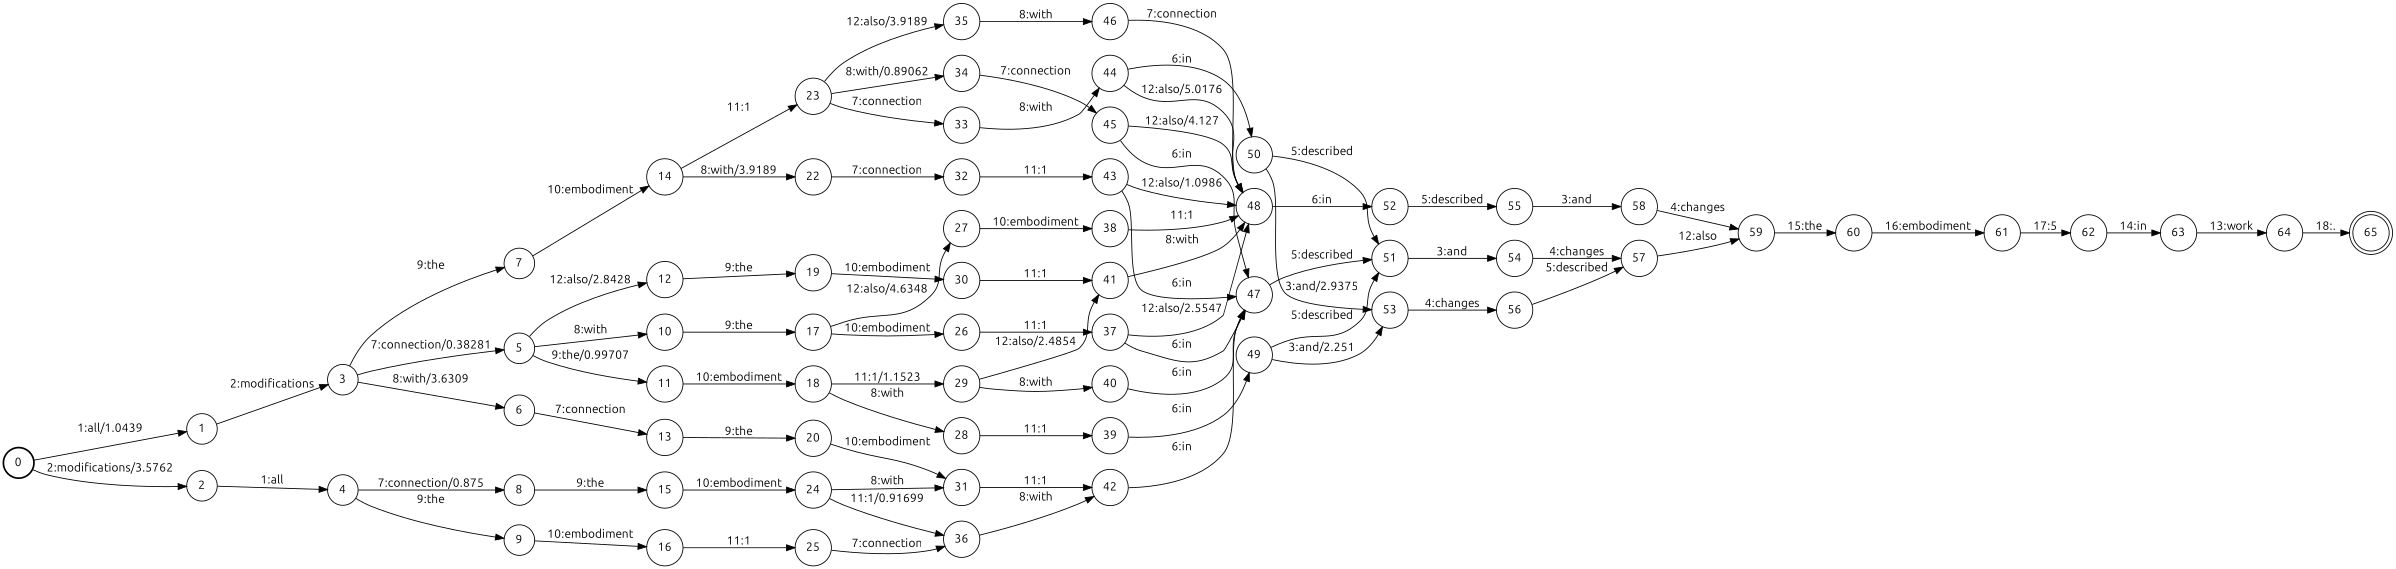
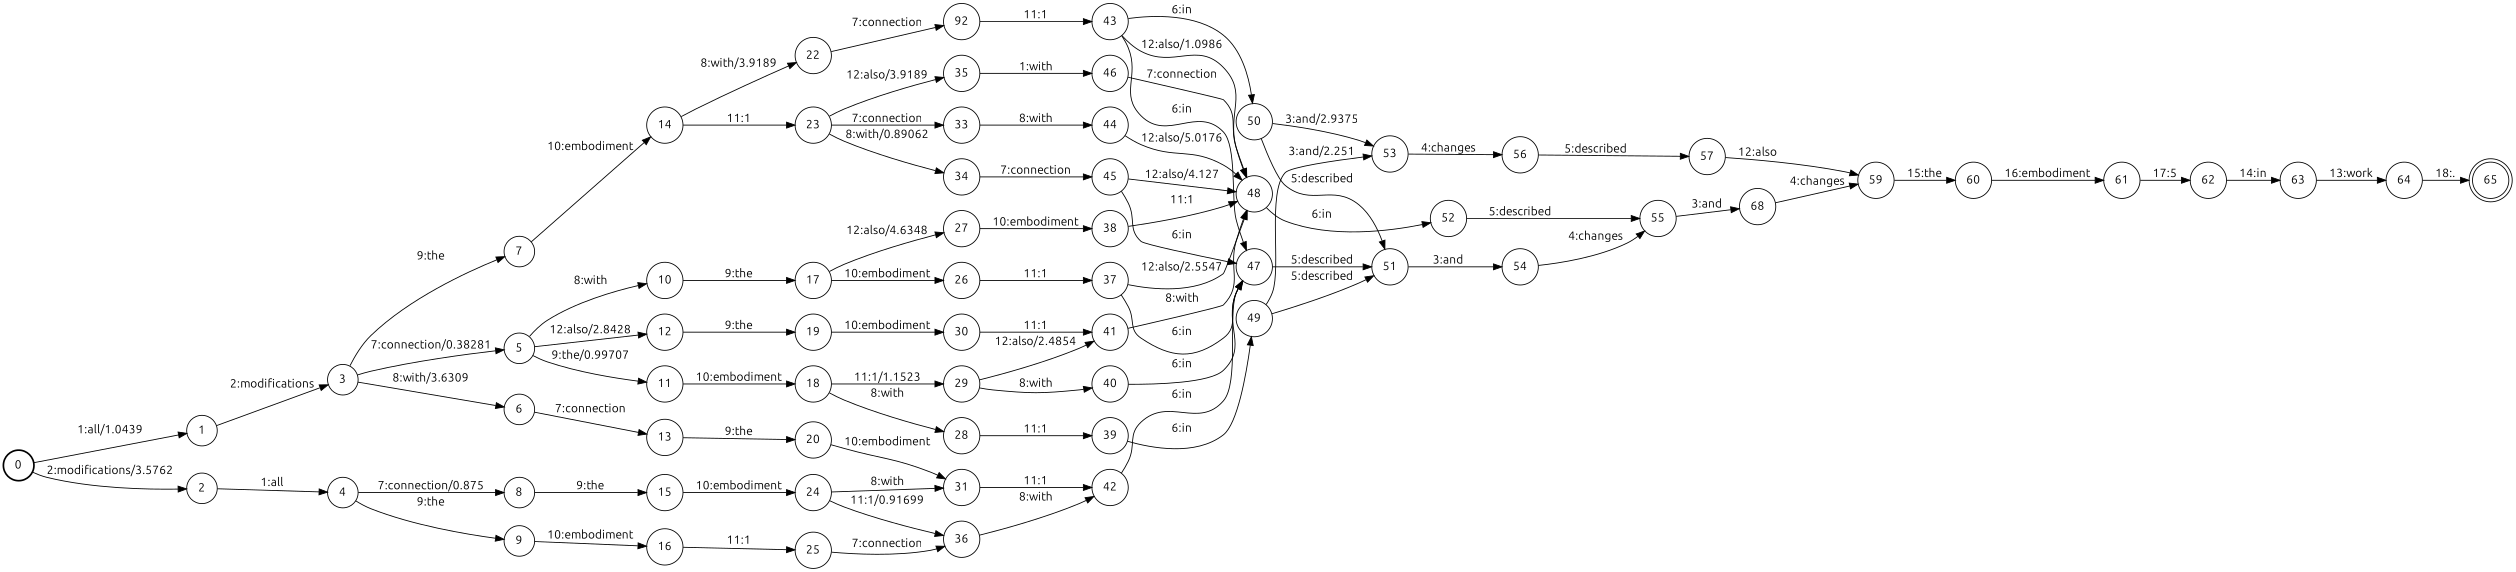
  digraph {
    fontname=Ubuntu
    nodesep=0.25
    rankdir=LR
    ranksep=0.4
    node [fontname=Ubuntu fontsize=14 shape=circle style=solid]
    edge [fontname=Ubuntu fontsize=14]
    n1 [label=0 style=bold]
    n2 [label=1]
    n3 [label=2]
    n4 [label=3]
    n5 [label=4]
    n6 [label=5]
    n7 [label=6]
    n8 [label=7]
    n9 [label=8]
    n10 [label=9]
    n11 [label=10]
    n12 [label=11]
    n13 [label=12]
    n14 [label=13]
    n15 [label=14]
    n16 [label=15]
    n17 [label=16]
    n18 [label=17]
    n19 [label=18]
    n20 [label=19]
    n21 [label=20]
    n22 [label=22]
    n23 [label=23]
    n24 [label=24]
    n25 [label=25]
    n26 [label=26]
    n27 [label=27]
    n28 [label=28]
    n29 [label=29]
    n30 [label=30]
    n31 [label=31]
-   n32 [label=32]
+   n32 [label=92]
    n33 [label=33]
    n34 [label=34]
    n35 [label=35]
    n36 [label=36]
    n37 [label=37]
    n38 [label=38]
    n39 [label=39]
    n40 [label=40]
    n41 [label=41]
    n42 [label=42]
    n43 [label=43]
    n44 [label=44]
    n45 [label=45]
    n46 [label=46]
    n47 [label=47]
    n48 [label=48]
    n49 [label=49]
    n50 [label=50]
    n51 [label=51]
    n52 [label=52]
    n53 [label=53]
    n54 [label=54]
    n55 [label=55]
    n56 [label=56]
    n57 [label=57]
-   n58 [label=58]
+   n58 [label=68]
    n59 [label=59]
    n60 [label=60]
    n61 [label=61]
    n62 [label=62]
    n63 [label=63]
    n64 [label=64]
    n65 [label=65 shape=doublecircle]
    n1 -> n2 [label="1:all/1.0439"]
    n1 -> n3 [label="2:modifications/3.5762"]
    n2 -> n4 [label="2:modifications"]
    n3 -> n5 [label="1:all"]
    n4 -> n6 [label="7:connection/0.38281"]
    n4 -> n7 [label="8:with/3.6309"]
    n4 -> n8 [label="9:the"]
    n5 -> n9 [label="7:connection/0.875"]
    n5 -> n10 [label="9:the"]
    n6 -> n11 [label="8:with"]
    n6 -> n12 [label="9:the/0.99707"]
    n6 -> n13 [label="12:also/2.8428"]
    n7 -> n14 [label="7:connection"]
    n8 -> n15 [label="10:embodiment"]
    n9 -> n16 [label="9:the"]
    n10 -> n17 [label="10:embodiment"]
    n11 -> n18 [label="9:the"]
    n12 -> n19 [label="10:embodiment"]
    n13 -> n20 [label="9:the"]
    n14 -> n21 [label="9:the"]
    n15 -> n22 [label="8:with/3.9189"]
    n15 -> n23 [label="11:1"]
    n16 -> n24 [label="10:embodiment"]
    n17 -> n25 [label="11:1"]
    n18 -> n26 [label="10:embodiment"]
    n18 -> n27 [label="12:also/4.6348"]
    n19 -> n28 [label="8:with"]
    n19 -> n29 [label="11:1/1.1523"]
    n20 -> n30 [label="10:embodiment"]
    n21 -> n31 [label="10:embodiment"]
    n22 -> n32 [label="7:connection"]
    n23 -> n33 [label="7:connection"]
    n23 -> n34 [label="8:with/0.89062"]
    n23 -> n35 [label="12:also/3.9189"]
    n24 -> n31 [label="8:with"]
    n24 -> n36 [label="11:1/0.91699"]
    n25 -> n36 [label="7:connection"]
    n26 -> n37 [label="11:1"]
    n27 -> n38 [label="10:embodiment"]
    n28 -> n39 [label="11:1"]
    n29 -> n40 [label="8:with"]
    n29 -> n41 [label="12:also/2.4854"]
    n30 -> n41 [label="11:1"]
    n31 -> n42 [label="11:1"]
    n32 -> n43 [label="11:1"]
    n33 -> n44 [label="8:with"]
    n34 -> n45 [label="7:connection"]
-   n35 -> n46 [label="8:with"]
+   n35 -> n46 [label="1:with"]
    n36 -> n42 [label="8:with"]
    n37 -> n47 [label="6:in"]
    n37 -> n48 [label="12:also/2.5547"]
    n38 -> n48 [label="11:1"]
    n39 -> n49 [label="6:in"]
    n40 -> n47 [label="6:in"]
    n41 -> n48 [label="8:with"]
    n42 -> n47 [label="6:in"]
    n43 -> n47 [label="6:in"]
    n43 -> n48 [label="12:also/1.0986"]
    n44 -> n48 [label="12:also/5.0176"]
-   n44 -> n50 [label="6:in"]
+   n43 -> n50 [label="6:in"]
    n45 -> n47 [label="6:in"]
    n45 -> n48 [label="12:also/4.127"]
    n46 -> n48 [label="7:connection"]
    n47 -> n51 [label="5:described"]
    n48 -> n52 [label="6:in"]
    n49 -> n51 [label="5:described"]
    n49 -> n53 [label="3:and/2.251"]
    n50 -> n51 [label="5:described"]
    n50 -> n53 [label="3:and/2.9375"]
    n51 -> n54 [label="3:and"]
    n52 -> n55 [label="5:described"]
    n53 -> n56 [label="4:changes"]
-   n54 -> n57 [label="4:changes"]
+   n54 -> n55 [label="4:changes"]
    n55 -> n58 [label="3:and"]
    n56 -> n57 [label="5:described"]
    n57 -> n59 [label="12:also"]
    n58 -> n59 [label="4:changes"]
    n59 -> n60 [label="15:the"]
    n60 -> n61 [label="16:embodiment"]
    n61 -> n62 [label="17:5"]
    n62 -> n63 [label="14:in"]
    n63 -> n64 [label="13:work"]
    n64 -> n65 [label="18:."]
  }
